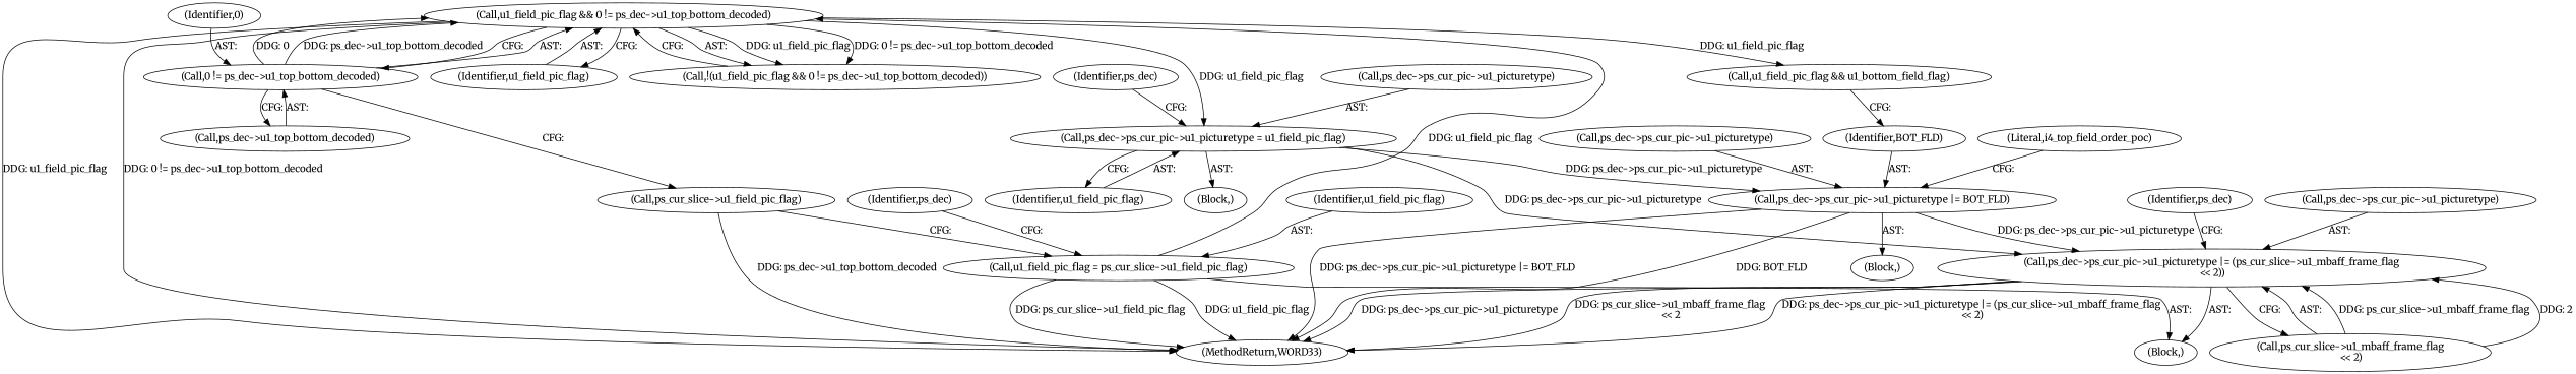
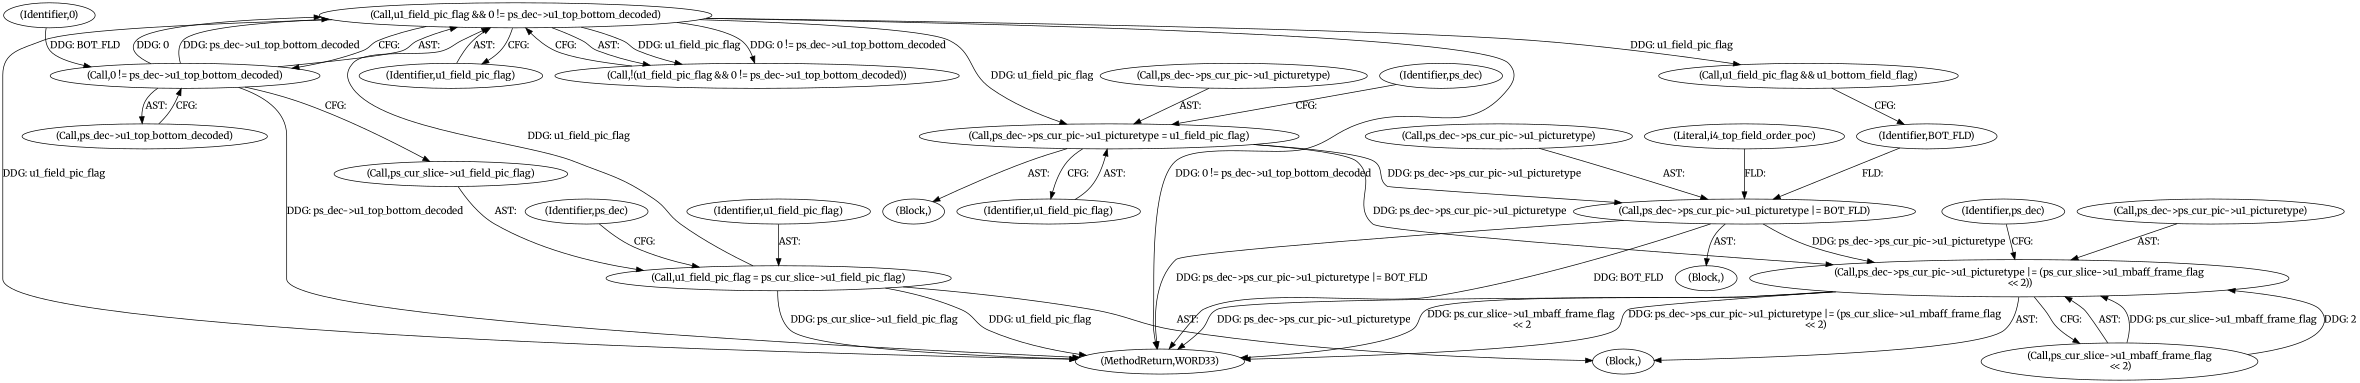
  digraph {
    fontname=Merriweather
    node [fontname=Merriweather]
    edge [fontname=Merriweather]
    n1 [label="(Call,ps_dec->ps_cur_pic->u1_picturetype |= BOT_FLD)"]
    n2 [label="(Call,ps_dec->ps_cur_pic->u1_picturetype |= (ps_cur_slice->u1_mbaff_frame_flag\n << 2))"]
    n3 [label="(Block,)"]
    n4 [label="(MethodReturn,WORD33)"]
    n5 [label="(Block,)"]
    n6 [label="(Call,ps_cur_slice->u1_mbaff_frame_flag\n << 2)"]
    n7 [label="(Identifier,BOT_FLD)"]
    n8 [label="(Call,ps_dec->ps_cur_pic->u1_picturetype = u1_field_pic_flag)"]
    n9 [label="(Identifier,u1_field_pic_flag)"]
    n10 [label="(Block,)"]
    n11 [label="(Call,u1_field_pic_flag && 0 != ps_dec->u1_top_bottom_decoded)"]
    n12 [label="(Call,0 != ps_dec->u1_top_bottom_decoded)"]
    n13 [label="(Identifier,u1_field_pic_flag)"]
    n14 [label="(Call,!(u1_field_pic_flag && 0 != ps_dec->u1_top_bottom_decoded))"]
    n15 [label="(Call,u1_field_pic_flag && u1_bottom_field_flag)"]
    n16 [label="(Call,ps_cur_slice->u1_field_pic_flag)"]
    n17 [label="(Call,ps_dec->u1_top_bottom_decoded)"]
    n18 [label="(Call,u1_field_pic_flag = ps_cur_slice->u1_field_pic_flag)"]
    n19 [label="(Identifier,ps_dec)"]
    n20 [label="(Identifier,0)"]
    n21 [label="(Literal,i4_top_field_order_poc)"]
    n22 [label="(Identifier,u1_field_pic_flag)"]
    n23 [label="(Call,ps_dec->ps_cur_pic->u1_picturetype)"]
    n24 [label="(Call,ps_dec->ps_cur_pic->u1_picturetype)"]
    n25 [label="(Call,ps_dec->ps_cur_pic->u1_picturetype)"]
    n26 [label="(Identifier,ps_dec)"]
    n27 [label="(Identifier,ps_dec)"]
    n1 -> n2 [label="DDG: ps_dec->ps_cur_pic->u1_picturetype"]
    n1 -> n3 [label="AST: "]
    n1 -> n4 [label="DDG: BOT_FLD"]
    n1 -> n4 [label="DDG: ps_dec->ps_cur_pic->u1_picturetype |= BOT_FLD"]
    n2 -> n4 [label="DDG: ps_dec->ps_cur_pic->u1_picturetype"]
    n2 -> n4 [label="DDG: ps_cur_slice->u1_mbaff_frame_flag\n << 2"]
    n2 -> n4 [label="DDG: ps_dec->ps_cur_pic->u1_picturetype |= (ps_cur_slice->u1_mbaff_frame_flag\n << 2)"]
    n2 -> n5 [label="AST: "]
    n2 -> n6 [label="CFG: "]
    n6 -> n2 [label="AST: "]
    n6 -> n2 [label="DDG: ps_cur_slice->u1_mbaff_frame_flag"]
    n6 -> n2 [label="DDG: 2"]
-   n7 -> n1 [label="AST: "]
+   n7 -> n1 [label="FLD: "]
    n8 -> n1 [label="DDG: ps_dec->ps_cur_pic->u1_picturetype"]
    n8 -> n2 [label="DDG: ps_dec->ps_cur_pic->u1_picturetype"]
    n8 -> n9 [label="CFG: "]
    n8 -> n10 [label="AST: "]
    n9 -> n8 [label="AST: "]
    n11 -> n4 [label="DDG: 0 != ps_dec->u1_top_bottom_decoded"]
    n11 -> n4 [label="DDG: u1_field_pic_flag"]
    n11 -> n8 [label="DDG: u1_field_pic_flag"]
    n11 -> n12 [label="CFG: "]
    n11 -> n13 [label="CFG: "]
    n11 -> n14 [label="AST: "]
    n11 -> n14 [label="DDG: u1_field_pic_flag"]
    n11 -> n14 [label="DDG: 0 != ps_dec->u1_top_bottom_decoded"]
    n11 -> n15 [label="DDG: u1_field_pic_flag"]
-   n16 -> n4 [label="DDG: ps_dec->u1_top_bottom_decoded"]
+   n12 -> n4 [label="DDG: ps_dec->u1_top_bottom_decoded"]
    n12 -> n11 [label="AST: "]
    n12 -> n11 [label="DDG: 0"]
    n12 -> n11 [label="DDG: ps_dec->u1_top_bottom_decoded"]
    n12 -> n16 [label="CFG: "]
-   n12 -> n17 [label="CFG: "]
+   n12 -> n17 [label="AST: "]
    n13 -> n11 [label="AST: "]
    n14 -> n11 [label="CFG: "]
    n15 -> n7 [label="CFG: "]
-   n16 -> n18 [label="CFG: "]
-   n17 -> n12 [label="AST: "]
+   n16 -> n18 [label="AST: "]
+   n17 -> n12 [label="CFG: "]
    n18 -> n4 [label="DDG: u1_field_pic_flag"]
    n18 -> n4 [label="DDG: ps_cur_slice->u1_field_pic_flag"]
    n18 -> n5 [label="AST: "]
    n18 -> n11 [label="DDG: u1_field_pic_flag"]
    n19 -> n2 [label="CFG: "]
-   n20 -> n12 [label="AST: "]
-   n21 -> n1 [label="CFG: "]
+   n20 -> n12 [label="DDG: BOT_FLD"]
+   n21 -> n1 [label="FLD: "]
    n22 -> n18 [label="AST: "]
    n23 -> n8 [label="AST: "]
    n24 -> n1 [label="AST: "]
    n25 -> n2 [label="AST: "]
    n26 -> n8 [label="CFG: "]
    n27 -> n18 [label="CFG: "]
  }
